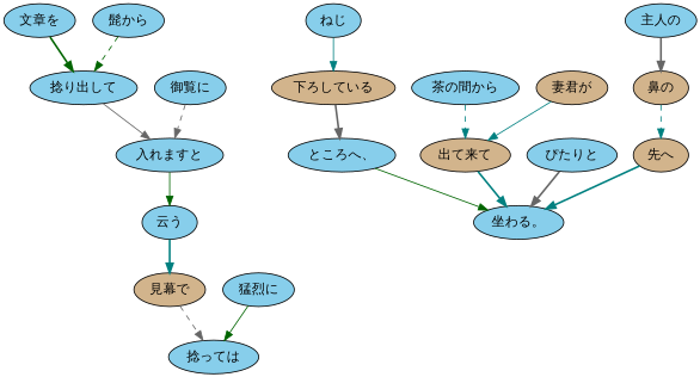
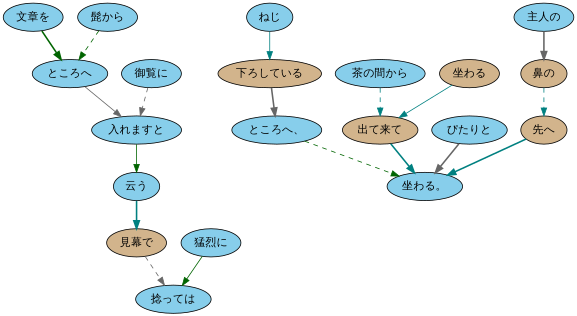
  digraph {
    fontname=Ubuntu
    node [fillcolor=skyblue fontname=Ubuntu style=filled]
    edge [color=teal fontname=Ubuntu style=bold]
    n1 [label="文章を"]
-   n2 [label="捻り出して"]
+   n2 [label="ところへ"]
    n3 [label="入れますと"]
    n4 [label="髭から"]
    n5 [label="云う"]
    n6 [label="御覧に"]
    n7 [fillcolor=tan label="見幕で"]
    n8 [label="捻っては"]
    n9 [label="猛烈に"]
    n10 [label="坐わる。"]
    n11 [label="ねじ"]
    n12 [fillcolor=tan label="下ろしている"]
    n13 [label="ところへ、"]
    n14 [label="茶の間から"]
    n15 [fillcolor=tan label="出て来て"]
-   n16 [fillcolor=tan label="妻君が"]
+   n16 [fillcolor=tan label="坐わる"]
    n17 [label="ぴたりと"]
    n18 [label="主人の"]
    n19 [fillcolor=tan label="鼻の"]
    n20 [fillcolor=tan label="先へ"]
    n1 -> n2 [color=darkgreen]
    n2 -> n3 [color=gray40 style=solid]
    n3 -> n5 [color=darkgreen style=solid]
    n4 -> n2 [color=darkgreen style=dashed]
    n5 -> n7
    n6 -> n3 [color=gray40 style=dashed]
    n7 -> n8 [color=gray40 style=dashed]
    n9 -> n8 [color=darkgreen style=solid]
    n11 -> n12 [style=solid]
    n12 -> n13 [color=gray40]
-   n13 -> n10 [color=darkgreen style=solid]
+   n13 -> n10 [color=darkgreen style=dashed]
    n14 -> n15 [style=dashed]
    n15 -> n10
    n16 -> n15 [style=solid]
    n17 -> n10 [color=gray40]
    n18 -> n19 [color=gray40]
    n19 -> n20 [style=dashed]
    n20 -> n10
  }
